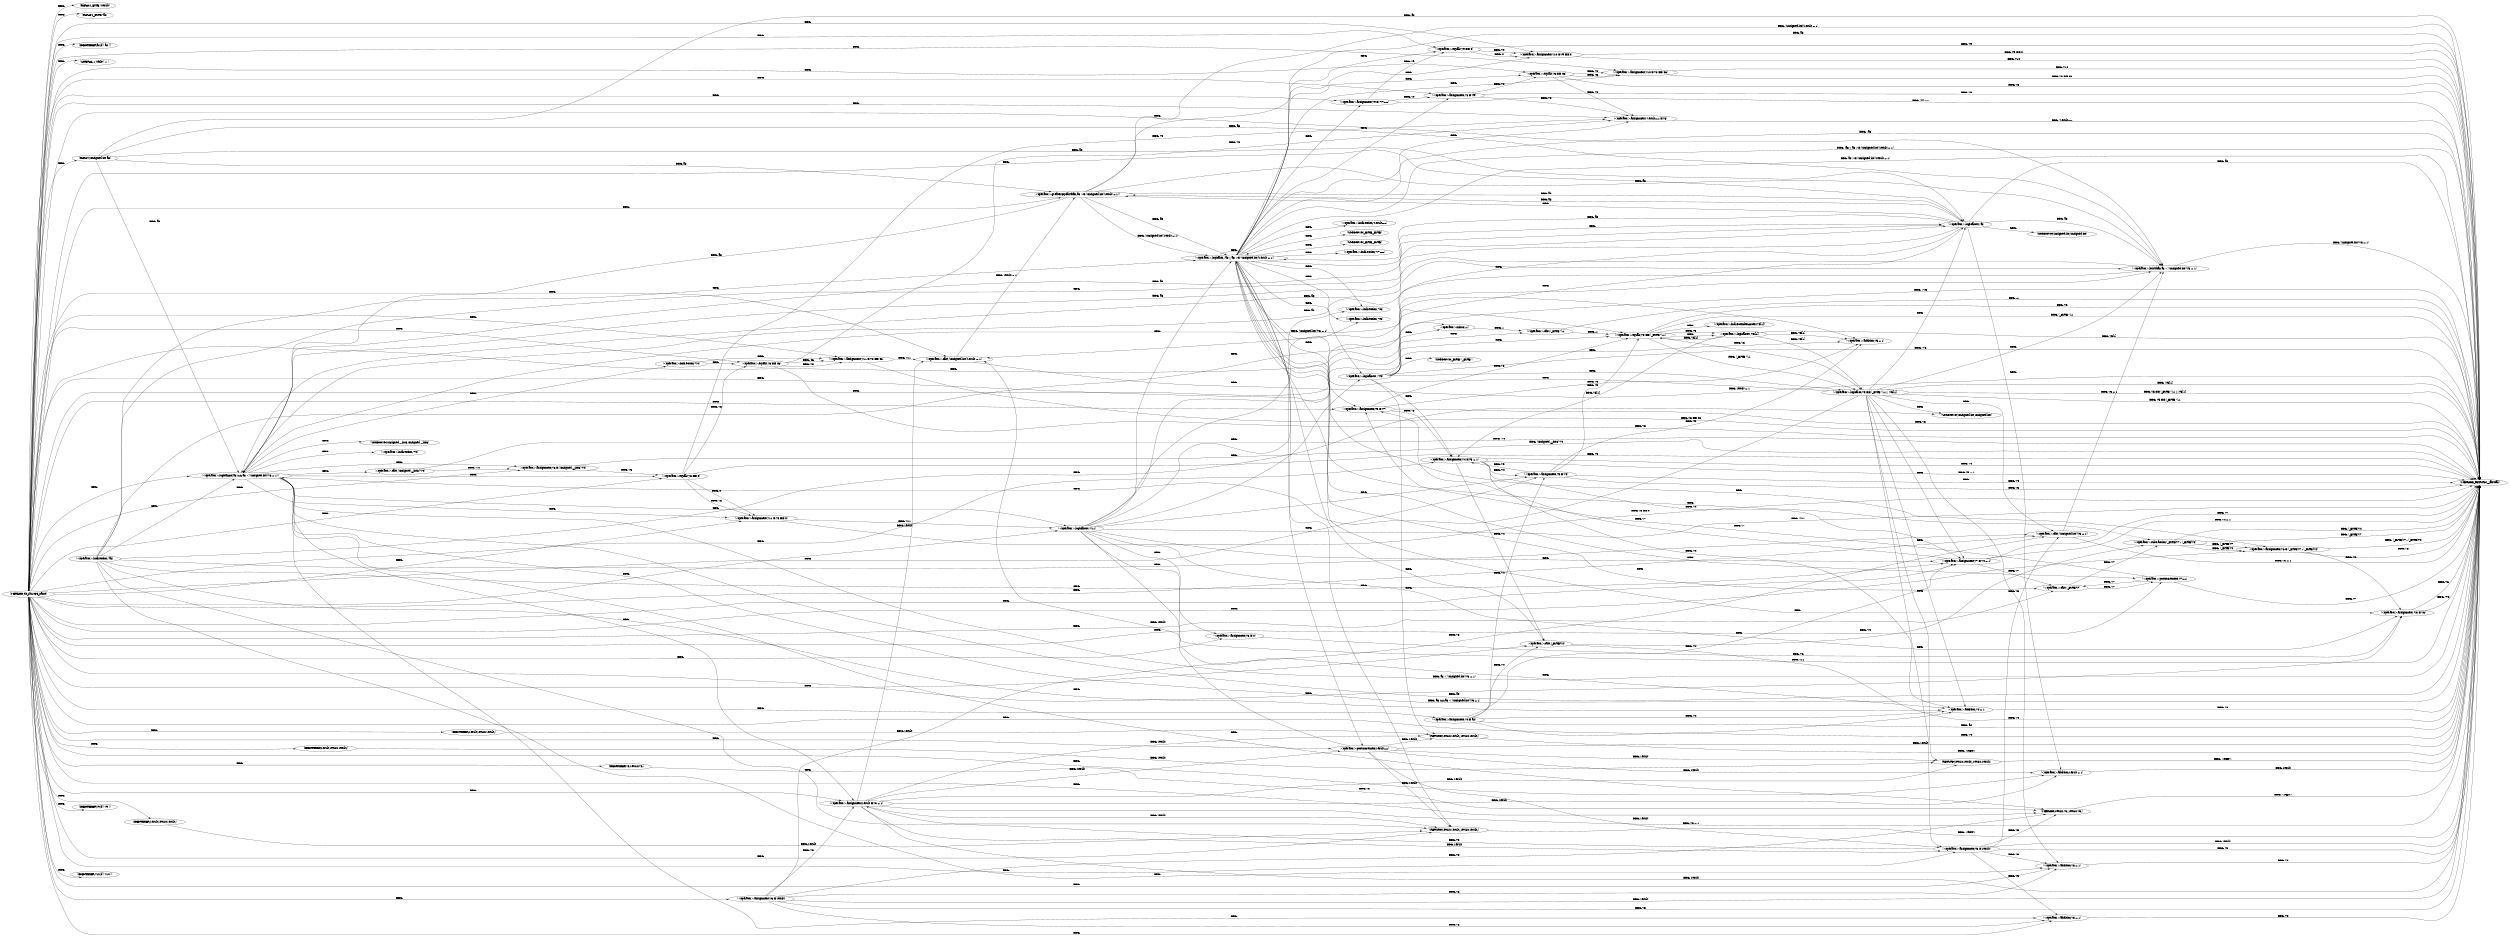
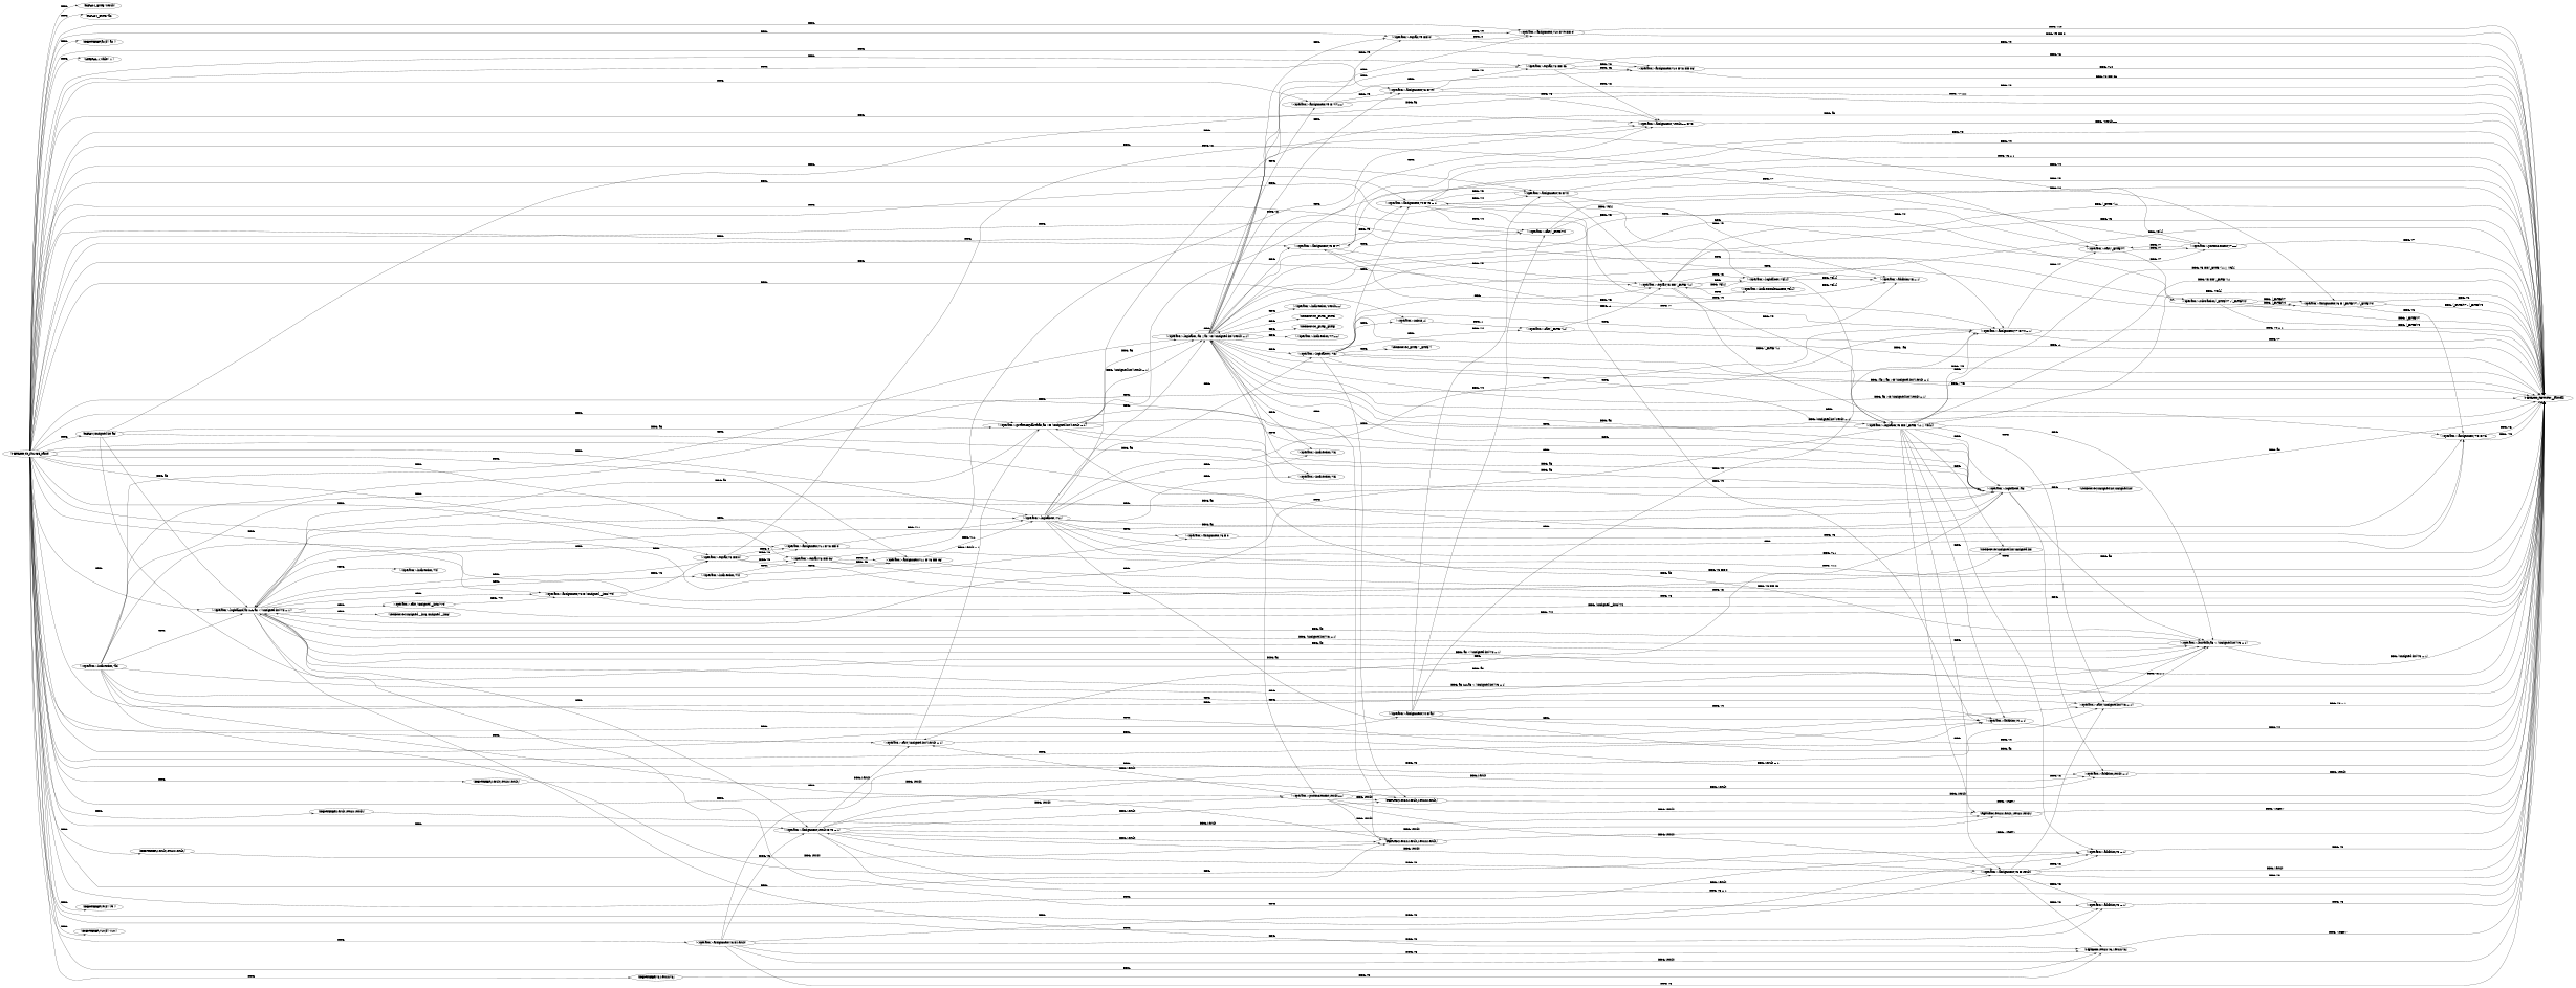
  digraph {
    rankdir=LR
    n1 [label="(METHOD,do_rfc1035_name)"]
    n2 [label="(PARAM,_BYTE *result)"]
    n3 [label="(PARAM,_BYTE *a2)"]
    n4 [label="(PARAM,unsigned int a3)"]
    n5 [label="(<operator>.assignment,v3 = result)"]
    n6 [label="(IDENTIFIER,a2,if ( a2 ))"]
    n7 [label="(<operator>.assignment,v4 = a2)"]
    n8 [label="(LITERAL,1,while ( 1 ))"]
    n9 [label="(<operator>.logicalAnd,a3 && a3 < (unsigned int)(v3 + 1))"]
    n10 [label="(<operator>.lessThan,a3 < (unsigned int)(v3 + 1))"]
    n11 [label="(<operator>.cast,(unsigned int)(v3 + 1))"]
    n12 [label="(<operator>.addition,v3 + 1)"]
    n13 [label="(METHOD,return v3;,return v3;)"]
    n14 [label="(IDENTIFIER,v3,return v3;)"]
    n15 [label="(<operator>.assignment,result = v3 + 1)"]
    n16 [label="(<operator>.addition,v3 + 1)"]
    n17 [label="(<operator>.assignment,v8 = (unsigned __int8)*v4)"]
    n18 [label="(<operator>.assignment,v11 = v8 == 0)"]
    n19 [label="(<operator>.equals,v8 == 0)"]
    n20 [label="(<operator>.assignment,v11 = v8 == 46)"]
    n21 [label="(<operator>.equals,v8 == 46)"]
    n22 [label="(<operator>.logicalNot,!v11)"]
    n23 [label="(<operator>.assignment,v5 = v4)"]
    n24 [label="(<operator>.assignment,v6 = 0)"]
    n25 [label="(<operator>.assignment,*v3 = v6)"]
    n26 [label="(IDENTIFIER,result,return result;)"]
    n27 [label="(<operator>.assignment,v4 = v5 + 1)"]
    n28 [label="(<operator>.addition,v5 + 1)"]
    n29 [label="(<operator>.equals,v5 == (_BYTE *)-1)"]
    n30 [label="(<operator>.minus,-1)"]
    n31 [label="(IDENTIFIER,result,return result;)"]
    n32 [label="(<operator>.assignment,v3 = result)"]
    n33 [label="(<operator>.assignment,v7 = v4 + 1)"]
    n34 [label="(<operator>.addition,v4 + 1)"]
    n35 [label="(<operator>.logicalNot,!a3)"]
    n36 [label="(<operator>.greaterEqualsThan,a3 >= (unsigned int)(result + 1))"]
    n37 [label="(<operator>.cast,(unsigned int)(result + 1))"]
    n38 [label="(<operator>.addition,result + 1)"]
    n39 [label="(<operator>.assignment,*result++ = v8)"]
    n40 [label="(<operator>.postIncrement,result++)"]
    n41 [label="(<operator>.assignment,v5 = v7)"]
    n42 [label="(<operator>.assignment,v6 = (_BYTE)v7 - (_BYTE)v4)"]
    n43 [label="(<operator>.cast,(_BYTE)v7)"]
    n44 [label="(<operator>.cast,(_BYTE)v4)"]
    n45 [label="(<operator>.assignment,v9 = *v7++)"]
    n46 [label="(<operator>.postIncrement,v7++)"]
    n47 [label="(<operator>.assignment,v8 = v9)"]
    n48 [label="(<operator>.assignment,v10 = v9 == 0)"]
    n49 [label="(<operator>.equals,v9 == 0)"]
    n50 [label="(IDENTIFIER,v9,if ( v9 ))"]
    n51 [label="(<operator>.assignment,v10 = v8 == 46)"]
    n52 [label="(<operator>.equals,v8 == 46)"]
    n53 [label="(IDENTIFIER,v10,if ( v10 ))"]
    n54 [label="(RETURN,return result;,return result;)"]
    n55 [label="(IDENTIFIER,result,return result;)"]
    n56 [label="(METHOD_RETURN,__fastcall)"]
    n57 [label="(<operator>.cast,(unsigned __int8)*v4)"]
    n58 [label="(UNKNOWN,unsigned __int8,unsigned __int8)"]
    n59 [label="(<operator>.indirection,*v4)"]
    n60 [label="(<operator>.indirection,*v4)"]
    n61 [label="(RETURN,return result;,return result;)"]
    n62 [label="(RETURN,return result;,return result;)"]
    n63 [label="(<operator>.logicalNot,!*v5)"]
    n64 [label="(<operator>.logicalOr,!a3 || a3 >= (unsigned int)(result + 1))"]
    n65 [label="(<operator>.indirection,*v3)"]
    n66 [label="(<operator>.indirection,*v5)"]
    n67 [label="(<operator>.logicalOr,v5 == (_BYTE *)-1 || !v5[1])"]
    n68 [label="(<operator>.logicalNot,!v5[1])"]
    n69 [label="(<operator>.indirectIndexAccess,v5[1])"]
    n70 [label="(<operator>.cast,(_BYTE *)-1)"]
    n71 [label="(UNKNOWN,unsigned int,unsigned int)"]
    n72 [label="(<operator>.subtraction,(_BYTE)v7 - (_BYTE)v4)"]
    n73 [label="(UNKNOWN,_BYTE *,_BYTE *)"]
    n74 [label="(<operator>.indirection,*result++)"]
    n75 [label="(UNKNOWN,_BYTE,_BYTE)"]
    n76 [label="(UNKNOWN,_BYTE,_BYTE)"]
    n77 [label="(<operator>.indirection,*v7++)"]
    n78 [label="(UNKNOWN,unsigned int,unsigned int)"]
    n79 [label="(<operator>.indirection,*a2)"]
    n1 -> n2 [label="DDG: "]
    n1 -> n3 [label="DDG: "]
    n1 -> n4 [label="DDG: "]
    n1 -> n5 [label="DDG: "]
    n1 -> n6 [label="DDG: "]
    n1 -> n7 [label="DDG: "]
    n1 -> n8 [label="DDG: "]
    n1 -> n9 [label="CDG: "]
    n1 -> n10 [label="DDG: "]
    n1 -> n11 [label="DDG: "]
    n1 -> n12 [label="DDG: "]
    n1 -> n13 [label="DDG: "]
    n1 -> n14 [label="DDG: "]
    n1 -> n15 [label="DDG: "]
    n1 -> n16 [label="DDG: "]
    n1 -> n17 [label="DDG: "]
    n1 -> n18 [label="DDG: "]
    n1 -> n19 [label="DDG: "]
    n1 -> n20 [label="DDG: "]
    n1 -> n21 [label="DDG: "]
    n1 -> n22 [label="DDG: "]
    n1 -> n23 [label="DDG: "]
    n1 -> n24 [label="DDG: "]
    n1 -> n25 [label="DDG: "]
    n1 -> n26 [label="DDG: "]
    n1 -> n27 [label="DDG: "]
    n1 -> n28 [label="DDG: "]
    n1 -> n29 [label="DDG: "]
    n1 -> n30 [label="DDG: "]
    n1 -> n31 [label="DDG: "]
    n1 -> n32 [label="DDG: "]
    n1 -> n33 [label="DDG: "]
    n1 -> n34 [label="DDG: "]
    n1 -> n35 [label="DDG: "]
    n1 -> n36 [label="DDG: "]
    n1 -> n37 [label="DDG: "]
    n1 -> n38 [label="DDG: "]
    n1 -> n39 [label="DDG: "]
    n1 -> n40 [label="DDG: "]
    n1 -> n41 [label="DDG: "]
    n1 -> n42 [label="DDG: "]
    n1 -> n43 [label="DDG: "]
    n1 -> n44 [label="DDG: "]
    n1 -> n45 [label="DDG: "]
    n1 -> n46 [label="DDG: "]
    n1 -> n47 [label="DDG: "]
    n1 -> n48 [label="DDG: "]
    n1 -> n49 [label="DDG: "]
    n1 -> n50 [label="DDG: "]
    n1 -> n51 [label="DDG: "]
    n1 -> n52 [label="DDG: "]
    n1 -> n53 [label="DDG: "]
    n1 -> n54 [label="DDG: "]
    n1 -> n55 [label="DDG: "]
    n4 -> n9 [label="DDG: a3"]
    n4 -> n10 [label="DDG: a3"]
    n4 -> n35 [label="DDG: a3"]
    n4 -> n36 [label="DDG: a3"]
    n4 -> n56 [label="DDG: a3"]
    n5 -> n11 [label="DDG: v3"]
    n5 -> n12 [label="DDG: v3"]
    n5 -> n13 [label="DDG: v3"]
    n5 -> n15 [label="DDG: v3"]
    n5 -> n16 [label="DDG: v3"]
    n5 -> n56 [label="DDG: result"]
    n5 -> n56 [label="DDG: v3"]
    n7 -> n23 [label="DDG: v4"]
    n7 -> n33 [label="DDG: v4"]
    n7 -> n34 [label="DDG: v4"]
    n7 -> n44 [label="DDG: v4"]
    n7 -> n56 [label="DDG: v4"]
    n7 -> n56 [label="DDG: a2"]
    n9 -> n10 [label="DDG: a3"]
    n9 -> n13 [label="CDG: "]
    n9 -> n15 [label="CDG: "]
    n9 -> n16 [label="CDG: "]
    n9 -> n17 [label="CDG: "]
    n9 -> n18 [label="CDG: "]
    n9 -> n19 [label="CDG: "]
    n9 -> n22 [label="CDG: "]
    n9 -> n35 [label="DDG: a3"]
    n9 -> n56 [label="DDG: a3 < (unsigned int)(v3 + 1)"]
    n9 -> n56 [label="DDG: a3"]
    n9 -> n56 [label="DDG: a3 && a3 < (unsigned int)(v3 + 1)"]
    n9 -> n57 [label="CDG: "]
    n9 -> n58 [label="CDG: "]
    n9 -> n59 [label="CDG: "]
    n9 -> n60 [label="CDG: "]
    n10 -> n9 [label="DDG: a3"]
    n10 -> n9 [label="DDG: (unsigned int)(v3 + 1)"]
    n10 -> n56 [label="DDG: (unsigned int)(v3 + 1)"]
    n11 -> n10 [label="DDG: v3 + 1"]
    n11 -> n56 [label="DDG: v3 + 1"]
    n12 -> n56 [label="DDG: v3"]
    n13 -> n56 [label="DDG: <RET>"]
    n14 -> n13 [label="DDG: v3"]
    n15 -> n32 [label="DDG: result"]
    n15 -> n37 [label="DDG: result"]
    n15 -> n38 [label="DDG: result"]
    n15 -> n40 [label="DDG: result"]
    n15 -> n54 [label="DDG: result"]
    n15 -> n56 [label="DDG: result"]
    n15 -> n56 [label="DDG: v3 + 1"]
    n15 -> n61 [label="DDG: result"]
    n15 -> n62 [label="DDG: result"]
    n16 -> n56 [label="DDG: v3"]
    n17 -> n19 [label="DDG: v8"]
    n17 -> n56 [label="DDG: (unsigned __int8)*v4"]
    n18 -> n22 [label="DDG: v11"]
    n18 -> n56 [label="DDG: v8 == 0"]
    n19 -> n18 [label="DDG: v8"]
    n19 -> n18 [label="DDG: 0"]
    n19 -> n21 [label="DDG: v8"]
    n19 -> n39 [label="DDG: v8"]
    n19 -> n56 [label="DDG: v8"]
-   n20 -> n37 [label="DDG: v11"]
+   n20 -> n22 [label="DDG: v11"]
    n20 -> n56 [label="DDG: v8 == 46"]
    n21 -> n20 [label="DDG: v8"]
    n21 -> n20 [label="DDG: 46"]
    n21 -> n39 [label="DDG: v8"]
    n21 -> n56 [label="DDG: v8"]
    n22 -> n23 [label="CDG: "]
    n22 -> n24 [label="CDG: "]
    n22 -> n25 [label="CDG: "]
    n22 -> n33 [label="CDG: "]
    n22 -> n34 [label="CDG: "]
    n22 -> n35 [label="CDG: "]
    n22 -> n56 [label="DDG: v11"]
    n22 -> n56 [label="DDG: !v11"]
    n22 -> n63 [label="CDG: "]
    n22 -> n64 [label="CDG: "]
    n22 -> n65 [label="CDG: "]
    n22 -> n66 [label="CDG: "]
    n23 -> n27 [label="DDG: v5"]
    n23 -> n28 [label="DDG: v5"]
    n23 -> n29 [label="DDG: v5"]
    n23 -> n56 [label="DDG: v5"]
    n23 -> n56 [label="DDG: v4"]
    n24 -> n25 [label="DDG: v6"]
    n25 -> n56 [label="DDG: v6"]
    n25 -> n56 [label="DDG: *v3"]
    n26 -> n61 [label="DDG: result"]
    n27 -> n23 [label="DDG: v4"]
    n27 -> n33 [label="DDG: v4"]
    n27 -> n34 [label="DDG: v4"]
    n27 -> n44 [label="DDG: v4"]
    n27 -> n56 [label="DDG: v4"]
    n27 -> n56 [label="DDG: v5 + 1"]
    n29 -> n56 [label="DDG: (_BYTE *)-1"]
    n29 -> n56 [label="DDG: v5"]
    n29 -> n67 [label="DDG: v5"]
    n29 -> n67 [label="DDG: (_BYTE *)-1"]
    n29 -> n68 [label="DDG: v5"]
    n29 -> n68 [label="CDG: "]
    n29 -> n69 [label="CDG: "]
    n30 -> n70 [label="DDG: 1"]
    n31 -> n62 [label="DDG: result"]
    n32 -> n11 [label="DDG: v3"]
    n32 -> n12 [label="DDG: v3"]
    n32 -> n13 [label="DDG: v3"]
    n32 -> n15 [label="DDG: v3"]
    n32 -> n16 [label="DDG: v3"]
    n32 -> n56 [label="DDG: result"]
    n32 -> n56 [label="DDG: v3"]
    n33 -> n41 [label="DDG: v7"]
    n33 -> n43 [label="DDG: v7"]
    n33 -> n56 [label="DDG: v4 + 1"]
    n33 -> n56 [label="DDG: v7"]
    n34 -> n56 [label="DDG: v4"]
    n35 -> n9 [label="DDG: a3"]
    n35 -> n10 [label="DDG: a3"]
    n35 -> n36 [label="DDG: a3"]
    n35 -> n36 [label="CDG: "]
    n35 -> n37 [label="CDG: "]
    n35 -> n38 [label="CDG: "]
    n35 -> n56 [label="DDG: a3"]
    n35 -> n64 [label="DDG: a3"]
    n35 -> n71 [label="CDG: "]
    n36 -> n9 [label="DDG: a3"]
    n36 -> n10 [label="DDG: a3"]
    n36 -> n35 [label="DDG: a3"]
    n36 -> n56 [label="DDG: (unsigned int)(result + 1)"]
    n36 -> n56 [label="DDG: a3"]
    n36 -> n64 [label="DDG: a3"]
    n36 -> n64 [label="DDG: (unsigned int)(result + 1)"]
    n37 -> n36 [label="DDG: result + 1"]
    n37 -> n56 [label="DDG: result + 1"]
    n38 -> n56 [label="DDG: result"]
    n39 -> n56 [label="DDG: *result++"]
    n40 -> n32 [label="DDG: result"]
    n40 -> n37 [label="DDG: result"]
    n40 -> n38 [label="DDG: result"]
    n40 -> n54 [label="DDG: result"]
    n40 -> n56 [label="DDG: result"]
    n40 -> n61 [label="DDG: result"]
    n40 -> n62 [label="DDG: result"]
    n41 -> n27 [label="DDG: v5"]
    n41 -> n28 [label="DDG: v5"]
    n41 -> n29 [label="DDG: v5"]
    n41 -> n56 [label="DDG: v5"]
    n42 -> n25 [label="DDG: v6"]
    n42 -> n56 [label="DDG: (_BYTE)v7 - (_BYTE)v4"]
    n42 -> n56 [label="DDG: v6"]
    n43 -> n46 [label="DDG: v7"]
    n43 -> n72 [label="DDG: v7"]
    n44 -> n56 [label="DDG: v4"]
    n44 -> n72 [label="DDG: v4"]
    n45 -> n47 [label="DDG: v9"]
    n45 -> n49 [label="DDG: v9"]
    n45 -> n56 [label="DDG: *v7++"]
    n46 -> n41 [label="DDG: v7"]
    n46 -> n43 [label="DDG: v7"]
    n46 -> n56 [label="DDG: v7"]
    n47 -> n39 [label="DDG: v8"]
    n47 -> n52 [label="DDG: v8"]
    n47 -> n56 [label="DDG: v8"]
    n48 -> n56 [label="DDG: v9 == 0"]
    n48 -> n56 [label="DDG: v10"]
    n49 -> n48 [label="DDG: v9"]
    n49 -> n48 [label="DDG: 0"]
    n49 -> n56 [label="DDG: v9"]
    n51 -> n56 [label="DDG: v10"]
    n51 -> n56 [label="DDG: v8 == 46"]
    n52 -> n39 [label="DDG: v8"]
    n52 -> n51 [label="DDG: v8"]
    n52 -> n51 [label="DDG: 46"]
    n52 -> n56 [label="DDG: v8"]
    n54 -> n56 [label="DDG: <RET>"]
    n55 -> n54 [label="DDG: result"]
-   n57 -> n17 [label="DDG: *v4"]
+   n57 -> n17 [label="CDG: *v4"]
    n57 -> n56 [label="DDG: *v4"]
    n60 -> n20 [label="CDG: "]
    n60 -> n21 [label="CDG: "]
    n61 -> n56 [label="DDG: <RET>"]
    n62 -> n56 [label="DDG: <RET>"]
    n63 -> n27 [label="CDG: "]
    n63 -> n28 [label="CDG: "]
    n63 -> n29 [label="CDG: "]
    n63 -> n30 [label="CDG: "]
    n63 -> n56 [label="DDG: *v5"]
    n63 -> n56 [label="DDG: !*v5"]
    n63 -> n61 [label="CDG: "]
    n63 -> n67 [label="CDG: "]
    n63 -> n70 [label="CDG: "]
    n63 -> n73 [label="CDG: "]
    n64 -> n25 [label="CDG: "]
    n64 -> n35 [label="CDG: "]
    n64 -> n39 [label="CDG: "]
    n64 -> n40 [label="CDG: "]
    n64 -> n41 [label="CDG: "]
    n64 -> n42 [label="CDG: "]
    n64 -> n43 [label="CDG: "]
    n64 -> n44 [label="CDG: "]
    n64 -> n45 [label="CDG: "]
    n64 -> n46 [label="CDG: "]
    n64 -> n47 [label="CDG: "]
    n64 -> n48 [label="CDG: "]
    n64 -> n49 [label="CDG: "]
    n64 -> n51 [label="CDG: "]
    n64 -> n52 [label="CDG: "]
    n64 -> n54 [label="CDG: "]
    n64 -> n56 [label="DDG: !a3"]
    n64 -> n56 [label="DDG: !a3 || a3 >= (unsigned int)(result + 1)"]
    n64 -> n56 [label="DDG: a3 >= (unsigned int)(result + 1)"]
    n64 -> n63 [label="CDG: "]
    n64 -> n64 [label="CDG: "]
    n64 -> n65 [label="CDG: "]
    n64 -> n66 [label="CDG: "]
    n64 -> n72 [label="CDG: "]
    n64 -> n74 [label="CDG: "]
    n64 -> n75 [label="CDG: "]
    n64 -> n76 [label="CDG: "]
    n64 -> n77 [label="CDG: "]
    n67 -> n9 [label="CDG: "]
    n67 -> n10 [label="CDG: "]
    n67 -> n11 [label="CDG: "]
    n67 -> n12 [label="CDG: "]
    n67 -> n32 [label="CDG: "]
    n67 -> n33 [label="CDG: "]
    n67 -> n34 [label="CDG: "]
    n67 -> n35 [label="CDG: "]
    n67 -> n56 [label="DDG: v5 == (_BYTE *)-1 || !v5[1]"]
    n67 -> n56 [label="DDG: v5 == (_BYTE *)-1"]
    n67 -> n56 [label="DDG: !v5[1]"]
    n67 -> n62 [label="CDG: "]
    n67 -> n64 [label="CDG: "]
    n67 -> n78 [label="CDG: "]
    n68 -> n27 [label="DDG: v5[1]"]
    n68 -> n28 [label="DDG: v5[1]"]
    n68 -> n29 [label="DDG: v5[1]"]
    n68 -> n56 [label="DDG: v5[1]"]
    n68 -> n67 [label="DDG: v5[1]"]
    n70 -> n29 [label="DDG: -1"]
    n70 -> n56 [label="DDG: -1"]
    n72 -> n42 [label="DDG: (_BYTE)v7"]
    n72 -> n42 [label="DDG: (_BYTE)v4"]
    n72 -> n56 [label="DDG: (_BYTE)v4"]
    n72 -> n56 [label="DDG: (_BYTE)v7"]
    n79 -> n9 [label="CDG: "]
    n79 -> n10 [label="CDG: "]
    n79 -> n11 [label="CDG: "]
    n79 -> n12 [label="CDG: "]
    n79 -> n33 [label="CDG: "]
    n79 -> n34 [label="CDG: "]
    n79 -> n35 [label="CDG: "]
    n79 -> n54 [label="CDG: "]
    n79 -> n64 [label="CDG: "]
    n79 -> n78 [label="CDG: "]
  }
